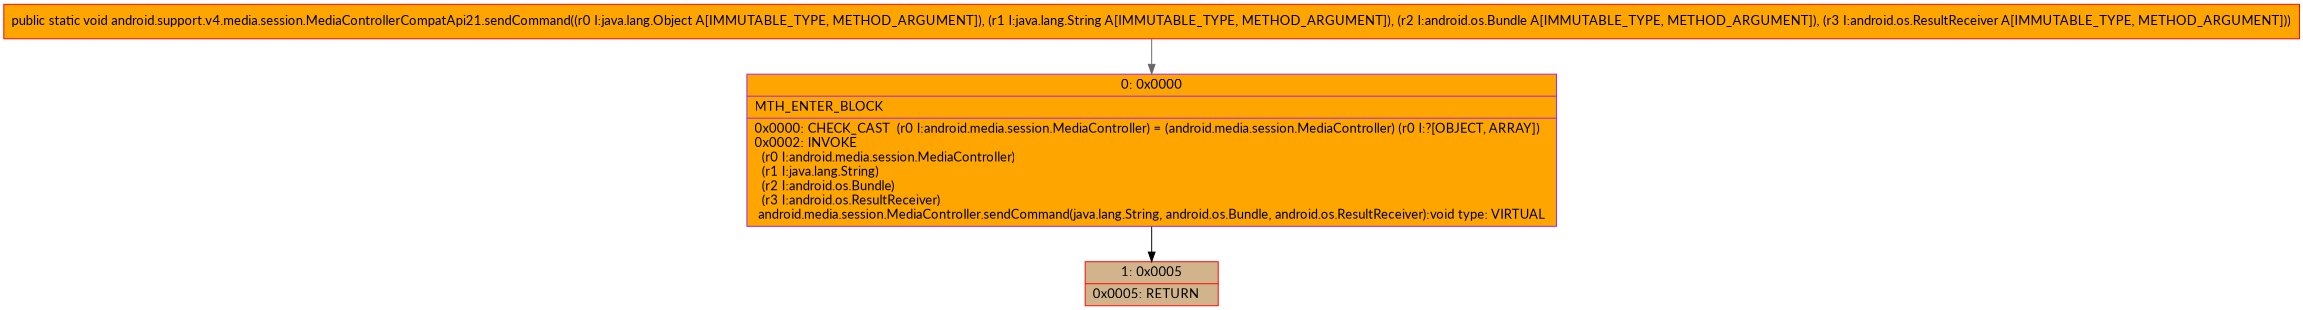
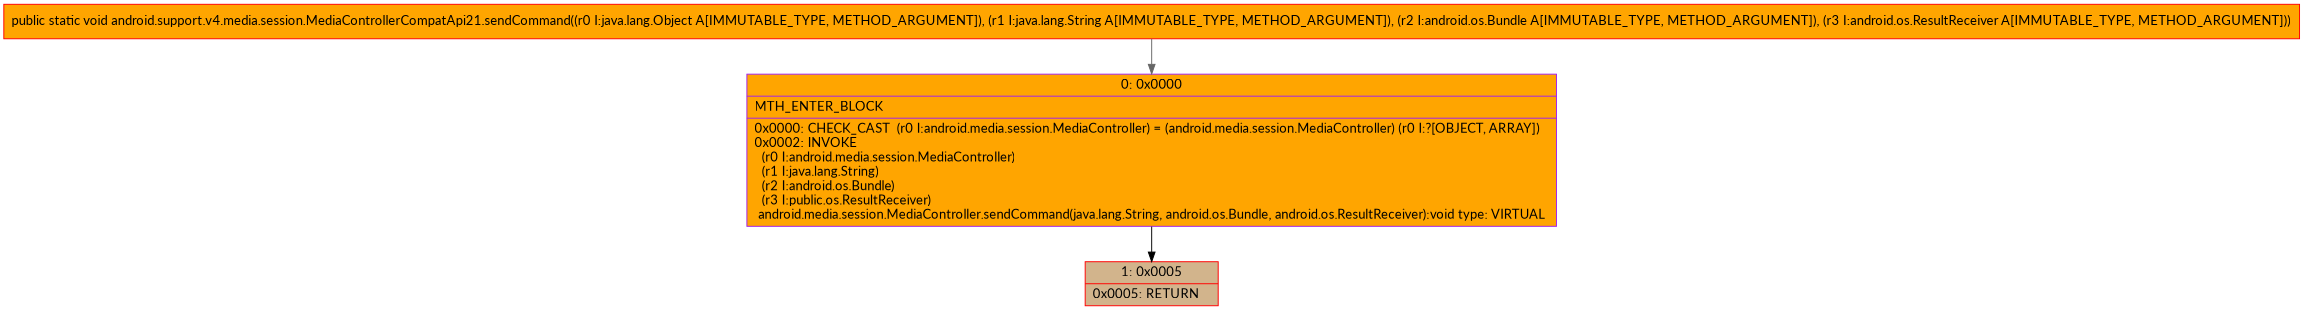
  digraph {
    fontname=Lato
    node [shape=record style=filled fillcolor=orange color=red fontname=Lato]
    edge [fontname=Lato]
-   n1 [label="{0\:\ 0x0000|MTH_ENTER_BLOCK\l|0x0000: CHECK_CAST  (r0 I:android.media.session.MediaController) = (android.media.session.MediaController) (r0 I:?[OBJECT, ARRAY]) \l0x0002: INVOKE  \l  (r0 I:android.media.session.MediaController)\l  (r1 I:java.lang.String)\l  (r2 I:android.os.Bundle)\l  (r3 I:android.os.ResultReceiver)\l android.media.session.MediaController.sendCommand(java.lang.String, android.os.Bundle, android.os.ResultReceiver):void type: VIRTUAL \l}" color=purple]
+   n1 [label="{0\:\ 0x0000|MTH_ENTER_BLOCK\l|0x0000: CHECK_CAST  (r0 I:android.media.session.MediaController) = (android.media.session.MediaController) (r0 I:?[OBJECT, ARRAY]) \l0x0002: INVOKE  \l  (r0 I:android.media.session.MediaController)\l  (r1 I:java.lang.String)\l  (r2 I:android.os.Bundle)\l  (r3 I:public.os.ResultReceiver)\l android.media.session.MediaController.sendCommand(java.lang.String, android.os.Bundle, android.os.ResultReceiver):void type: VIRTUAL \l}" color=purple]
    n2 [label="{1\:\ 0x0005|0x0005: RETURN   \l}" fillcolor=tan]
    n3 [label="{public static void android.support.v4.media.session.MediaControllerCompatApi21.sendCommand((r0 I:java.lang.Object A[IMMUTABLE_TYPE, METHOD_ARGUMENT]), (r1 I:java.lang.String A[IMMUTABLE_TYPE, METHOD_ARGUMENT]), (r2 I:android.os.Bundle A[IMMUTABLE_TYPE, METHOD_ARGUMENT]), (r3 I:android.os.ResultReceiver A[IMMUTABLE_TYPE, METHOD_ARGUMENT])) }"]
    n1 -> n2 [color=black]
    n3 -> n1 [color=gray40]
  }
